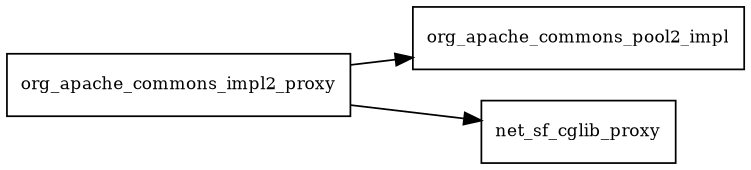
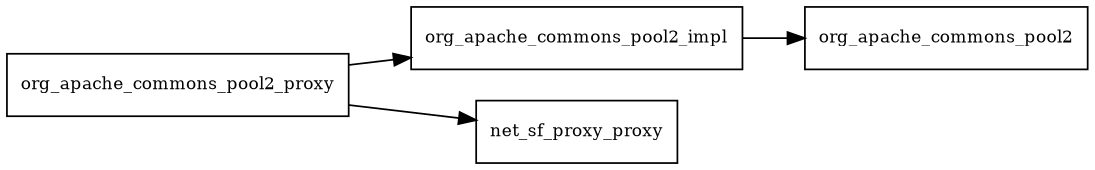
  digraph {
    rankdir=LR
    node [fontsize=10.0 shape=box]
    org_apache_commons_pool2_impl
-   org_apache_commons_pool2_proxy [label=org_apache_commons_impl2_proxy]
-   net_sf_cglib_proxy
+   org_apache_commons_pool2
+   org_apache_commons_pool2_proxy
+   net_sf_cglib_proxy [label=net_sf_proxy_proxy]
+   org_apache_commons_pool2_impl -> org_apache_commons_pool2
    org_apache_commons_pool2_proxy -> org_apache_commons_pool2_impl
    org_apache_commons_pool2_proxy -> net_sf_cglib_proxy
  }
